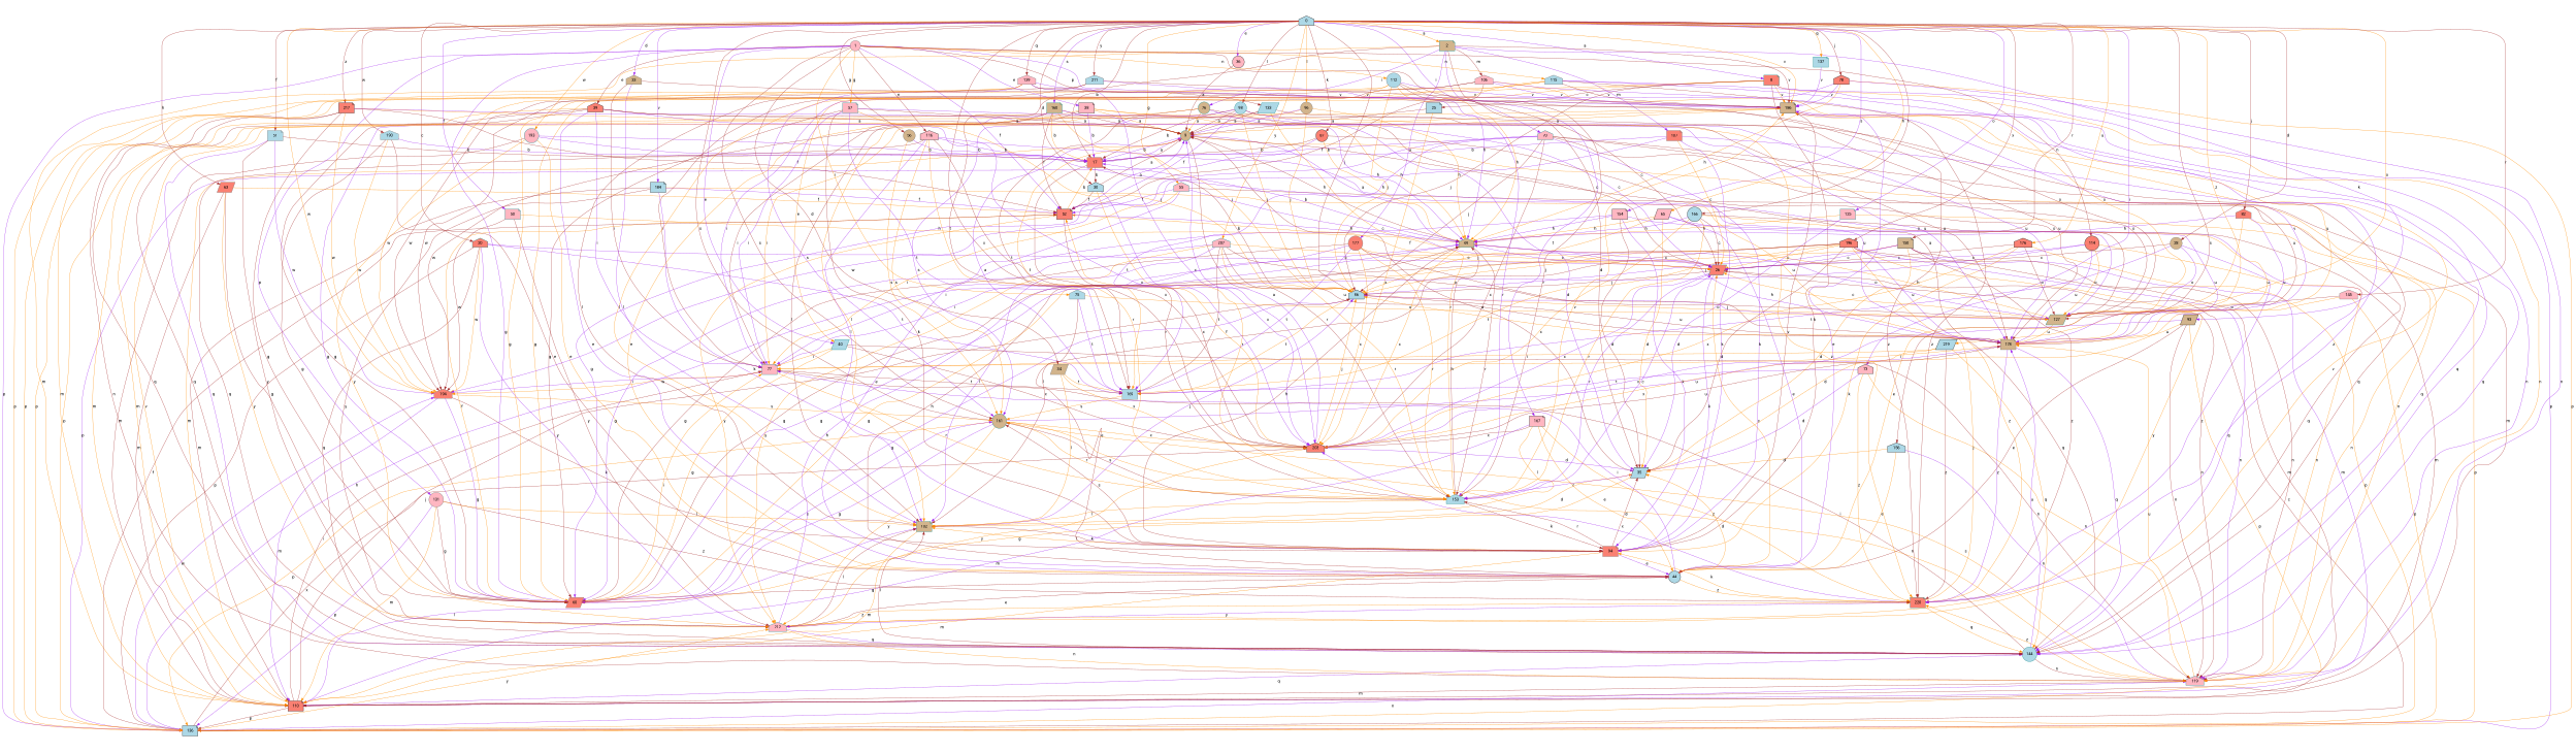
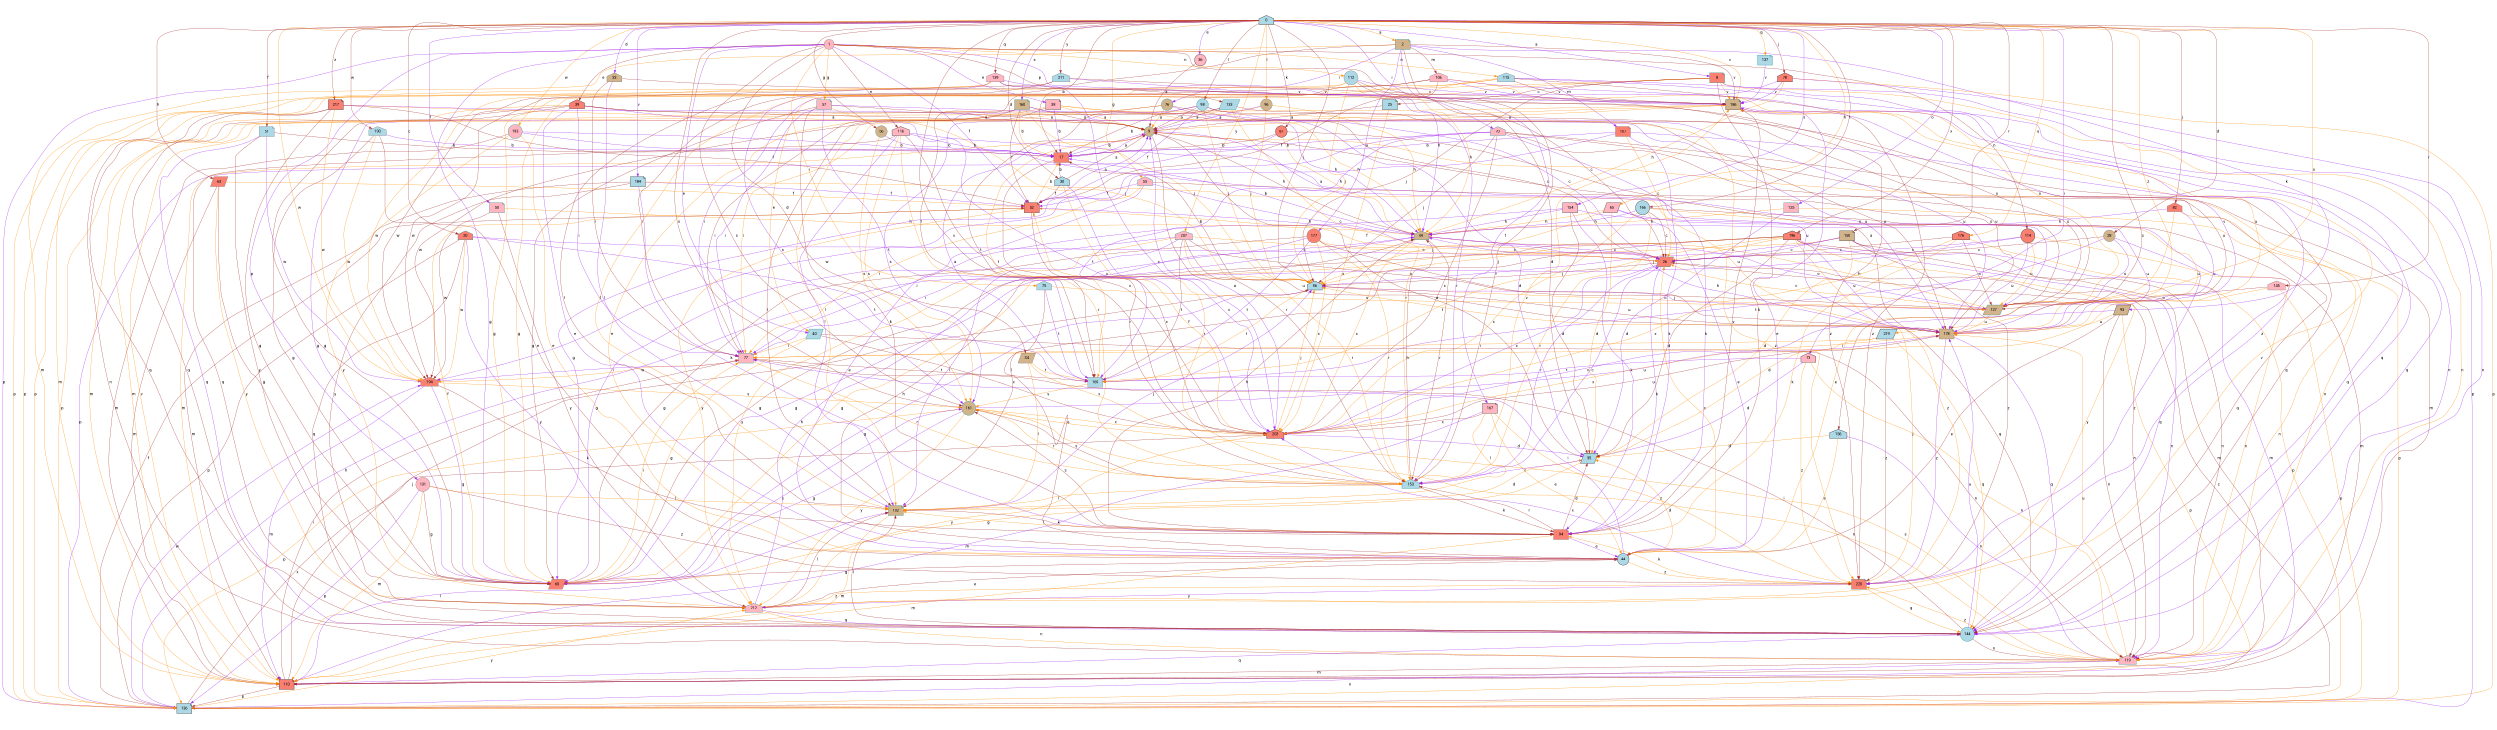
  strict digraph {
    fontname=Roboto
    node [color=black fillcolor=lightblue fontname=Roboto shape=house style=filled]
    edge [color=darkorange fontname=Roboto]
    2 [color=teal fillcolor=tan shape=note]
    0
    8 [color=teal fillcolor=salmon shape=note]
    17 [color=gray40 fillcolor=salmon shape=note]
    20 [color=teal fillcolor=salmon]
    28 [color=gray40 fillcolor=tan shape=circle]
    30
    33 [color=gray40 fillcolor=tan]
    36 [fillcolor=lightpink shape=circle]
    50 [color=teal fillcolor=lightpink shape=note]
    51 [color=gray40 shape=note]
    55 [color=teal fillcolor=lightpink]
    56 [color=gray40 fillcolor=tan shape=circle]
    63 [color=gray40 fillcolor=salmon shape=parallelogram]
    65 [fillcolor=lightpink shape=parallelogram]
    70 [color=teal fillcolor=lightpink]
    73 [fillcolor=lightpink]
    78 [fillcolor=salmon]
    82 [color=gray40 fillcolor=salmon]
    86
    87 [fillcolor=salmon shape=circle]
    96 [color=gray40 fillcolor=tan shape=circle]
    98 [color=teal shape=circle]
    125 [color=teal fillcolor=lightpink shape=note]
    127 [color=teal fillcolor=tan shape=parallelogram]
    137 [color=teal shape=note]
    139 [color=gray40 fillcolor=lightpink]
    145 [color=gray40 fillcolor=lightpink]
    150 [fillcolor=tan shape=note]
    154 [fillcolor=lightpink shape=note]
    156
    160 [color=teal fillcolor=tan shape=note]
    161 [color=teal fillcolor=tan shape=circle]
    166 [shape=circle]
    176 [fillcolor=salmon]
    184 [shape=note]
    186 [fillcolor=tan shape=note]
    190 [color=gray40]
    193 [color=teal fillcolor=lightpink shape=circle]
    194 [color=gray40 fillcolor=salmon]
    196 [fillcolor=salmon]
    203 [fillcolor=salmon]
    207 [color=teal fillcolor=lightpink]
    211 [color=gray40]
    217 [fillcolor=salmon shape=note]
    219 [shape=parallelogram]
    76 [color=teal fillcolor=tan shape=circle]
    93 [fillcolor=tan shape=parallelogram]
    106 [color=gray40 fillcolor=lightpink]
    107 [color=gray40 fillcolor=salmon shape=note]
    110 [fillcolor=salmon shape=note]
    153 [color=teal]
    167 [fillcolor=lightpink shape=note]
    169 [color=gray40 shape=note]
    177 [color=gray40 fillcolor=salmon shape=circle]
    40 [color=teal shape=parallelogram]
    60 [color=gray40 fillcolor=salmon shape=parallelogram]
    136 [shape=note]
    25 [shape=note]
    94 [color=gray40 fillcolor=salmon shape=note]
    119 [color=teal fillcolor=lightpink]
    9 [color=teal fillcolor=tan shape=circle]
    26 [color=teal fillcolor=salmon shape=parallelogram]
    144 [color=teal shape=circle]
    212 [color=teal fillcolor=lightpink]
    220 [color=teal fillcolor=salmon shape=note]
    52 [fillcolor=salmon shape=note]
    77 [color=teal fillcolor=lightpink shape=note]
    102 [color=teal fillcolor=tan shape=note]
    69 [color=teal fillcolor=tan]
    44 [shape=circle]
    35 [shape=parallelogram]
    178 [color=gray40 fillcolor=tan shape=note]
    1 [color=gray40 fillcolor=lightpink shape=circle]
    34 [color=gray40 fillcolor=tan shape=parallelogram]
    38 [fillcolor=lightpink shape=note]
    39 [fillcolor=salmon]
    57 [color=teal fillcolor=lightpink shape=note]
    75 [color=gray40]
    112 [color=gray40 shape=circle]
    114 [fillcolor=salmon shape=circle]
    115 [color=gray40]
    116 [fillcolor=lightpink]
    131 [color=gray40 fillcolor=lightpink shape=circle]
    133 [color=teal shape=parallelogram]
    2 -> 186 [color=brown label=v]
    2 -> 76 [color=purple label=i]
    2 -> 93 [color=purple label=k]
    2 -> 106 [color=brown label=m]
    2 -> 107 [color=purple label=m]
    2 -> 110 [label=m]
    2 -> 153 [color=brown label=r]
    2 -> 167 [color=purple label=t]
    2 -> 169 [color=brown label=t]
    2 -> 177 [color=purple label=u]
    0 -> 2 [label=a]
    0 -> 8 [color=purple label=a]
    0 -> 17 [color=brown label=b]
    0 -> 20 [color=brown label=c]
    0 -> 28 [color=brown label=d]
    0 -> 30 [color=brown label=d]
    0 -> 33 [color=purple label=d]
    0 -> 36 [color=purple label=e]
    0 -> 50 [color=purple label=f]
    0 -> 51 [color=brown label=f]
    0 -> 55 [label=g]
    0 -> 56 [color=brown label=g]
    0 -> 63 [color=brown label=h]
    0 -> 65 [label=h]
    0 -> 70 [color=purple label=i]
    0 -> 73 [color=purple label=i]
    0 -> 78 [color=brown label=j]
    0 -> 82 [color=brown label=j]
    0 -> 86 [color=brown label=j]
    0 -> 87 [color=brown label=k]
    0 -> 96 [label=l]
    0 -> 98 [color=brown label=l]
    0 -> 125 [color=purple label=o]
    0 -> 127 [label=o]
    0 -> 137 [label=q]
    0 -> 139 [color=brown label=q]
    0 -> 145 [color=brown label=r]
    0 -> 150 [color=brown label=r]
    0 -> 154 [color=purple label=s]
    0 -> 156 [color=brown label=s]
    0 -> 160 [color=purple label=s]
    0 -> 161 [color=brown label=s]
    0 -> 166 [color=brown label=t]
    0 -> 176 [label=u]
    0 -> 184 [color=purple label=v]
    0 -> 186 [label=v]
    0 -> 190 [color=brown label=w]
    0 -> 193 [label=w]
    0 -> 194 [label=w]
    0 -> 196 [color=brown label=x]
    0 -> 203 [color=brown label=x]
    0 -> 207 [label=y]
    0 -> 211 [color=brown label=y]
    0 -> 217 [color=brown label=z]
    0 -> 219 [label=z]
    8 -> 86 [color=brown label=j]
    8 -> 186 [label=v]
    8 -> 40 [label=e]
    8 -> 60 [label=g]
    8 -> 136 [color=purple label=p]
    8 -> 25 [color=brown label=c]
    8 -> 94 [color=brown label=k]
    8 -> 119 [label=n]
    17 -> 153 [color=brown label=r]
    17 -> 9 [color=purple label=a]
    20 -> 194 [label=w]
    20 -> 169 [color=purple label=t]
    20 -> 136 [color=brown label=p]
    20 -> 26 [color=purple label=c]
    20 -> 144 [color=brown label=q]
    20 -> 212 [color=purple label=y]
    28 -> 127 [color=purple label=o]
    28 -> 169 [color=purple label=t]
    28 -> 26 [color=brown label=c]
    28 -> 220 [color=purple label=z]
-   17 -> 30 [color=brown label=b]
+   30 -> 17 [color=brown label=b]
    30 -> 203 [color=purple label=x]
    30 -> 153 [label=r]
    30 -> 9 [color=brown label=a]
    30 -> 52 [color=brown label=f]
    33 -> 186 [color=brown label=v]
    33 -> 77 [color=brown label=i]
    33 -> 102 [color=purple label=l]
    36 -> 9 [color=brown label=a]
    50 -> 194 [color=brown label=w]
    50 -> 212 [color=brown label=y]
    50 -> 69 [label=h]
    51 -> 17 [color=brown label=b]
    51 -> 194 [color=purple label=w]
    51 -> 144 [color=purple label=q]
    51 -> 212 [color=brown label=y]
    55 -> 26 [color=purple label=c]
    55 -> 144 [color=brown label=q]
    55 -> 52 [color=purple label=f]
    55 -> 77 [label=i]
    55 -> 44 [color=purple label=e]
    56 -> 17 [color=purple label=b]
    56 -> 161 [label=s]
    63 -> 110 [color=brown label=m]
    63 -> 60 [color=brown label=g]
    63 -> 212 [label=y]
    63 -> 52 [label=f]
    65 -> 86 [label=j]
    65 -> 69 [label=h]
    65 -> 44 [color=purple label=e]
    65 -> 35 [label=d]
    65 -> 178 [color=purple label=u]
    70 -> 17 [color=purple label=b]
    70 -> 86 [color=brown label=j]
    70 -> 127 [color=brown label=o]
    70 -> 203 [color=brown label=x]
    70 -> 110 [color=brown label=m]
    70 -> 169 [color=purple label=t]
    70 -> 60 [color=purple label=g]
    70 -> 94 [color=purple label=k]
    70 -> 178 [color=brown label=u]
    73 -> 169 [color=purple label=t]
    73 -> 119 [label=n]
    73 -> 220 [label=z]
    73 -> 35 [color=purple label=d]
    78 -> 186 [color=purple label=v]
    78 -> 136 [label=p]
    78 -> 119 [color=purple label=n]
    78 -> 77 [color=purple label=i]
    78 -> 69 [label=h]
    82 -> 119 [label=n]
    82 -> 69 [color=purple label=h]
    82 -> 44 [label=e]
    82 -> 178 [color=purple label=u]
    86 -> 17 [color=brown label=b]
    86 -> 127 [label=o]
    86 -> 169 [label=t]
    86 -> 60 [color=purple label=g]
    86 -> 178 [color=brown label=u]
    87 -> 17 [color=brown label=b]
    87 -> 127 [color=brown label=o]
    87 -> 136 [color=purple label=p]
    87 -> 69 [label=h]
    96 -> 86 [label=j]
    96 -> 110 [label=m]
    96 -> 9 [color=purple label=a]
    96 -> 69 [label=h]
    98 -> 17 [color=brown label=b]
    98 -> 86 [label=j]
    98 -> 161 [color=purple label=s]
    98 -> 9 [color=brown label=a]
    98 -> 26 [color=purple label=c]
    98 -> 52 [color=purple label=f]
    98 -> 178 [color=brown label=u]
    125 -> 136 [label=p]
    125 -> 69 [label=h]
    125 -> 35 [color=purple label=d]
    127 -> 86 [color=purple label=j]
    127 -> 26 [label=c]
    127 -> 69 [label=h]
    127 -> 178 [label=u]
    137 -> 186 [color=purple label=v]
    139 -> 127 [color=brown label=o]
    139 -> 161 [color=purple label=s]
    139 -> 186 [color=purple label=v]
    139 -> 194 [label=w]
    139 -> 203 [color=purple label=x]
    139 -> 136 [label=p]
    145 -> 127 [color=brown label=o]
    145 -> 136 [label=p]
    145 -> 35 [label=d]
    150 -> 86 [color=purple label=j]
    150 -> 110 [color=purple label=m]
    150 -> 60 [label=g]
    150 -> 119 [color=brown label=n]
    150 -> 26 [color=purple label=c]
    150 -> 220 [color=brown label=z]
    150 -> 35 [label=d]
    154 -> 94 [color=purple label=k]
    154 -> 144 [color=purple label=q]
    154 -> 77 [color=purple label=i]
    154 -> 69 [color=purple label=h]
    154 -> 35 [color=brown label=d]
    156 -> 119 [color=purple label=n]
    156 -> 44 [label=e]
    156 -> 35 [label=d]
    160 -> 17 [label=b]
    160 -> 86 [label=j]
    160 -> 110 [label=m]
    160 -> 60 [color=purple label=g]
    160 -> 9 [color=brown label=a]
    160 -> 52 [color=brown label=f]
    160 -> 77 [color=brown label=i]
    160 -> 69 [color=purple label=h]
    161 -> 203 [label=x]
    161 -> 153 [label=r]
    161 -> 60 [color=purple label=g]
    161 -> 136 [label=p]
    161 -> 119 [label=n]
    161 -> 212 [label=y]
    161 -> 178 [color=purple label=u]
    166 -> 203 [label=x]
    166 -> 110 [color=brown label=m]
    166 -> 153 [label=r]
    166 -> 26 [color=brown label=c]
    166 -> 69 [color=purple label=h]
    166 -> 178 [label=u]
    176 -> 127 [color=brown label=o]
    176 -> 203 [label=x]
    176 -> 136 [label=p]
    176 -> 94 [label=k]
    176 -> 26 [color=brown label=c]
    184 -> 110 [color=brown label=m]
    184 -> 94 [color=purple label=k]
    184 -> 212 [color=brown label=y]
    184 -> 52 [color=purple label=f]
    184 -> 178 [label=u]
    186 -> 9 [label=a]
    186 -> 144 [color=purple label=q]
    186 -> 77 [label=i]
    186 -> 44 [color=purple label=e]
    186 -> 178 [label=u]
    190 -> 17 [color=purple label=b]
    190 -> 194 [label=w]
    190 -> 60 [color=brown label=g]
    190 -> 44 [color=brown label=e]
    193 -> 17 [color=purple label=b]
    193 -> 110 [color=brown label=m]
    193 -> 212 [label=y]
    193 -> 44 [label=e]
    193 -> 178 [color=purple label=u]
    194 -> 161 [label=s]
    194 -> 110 [color=purple label=m]
    194 -> 60 [color=purple label=g]
    194 -> 94 [color=brown label=k]
    194 -> 77 [color=purple label=i]
    196 -> 86 [label=j]
    196 -> 110 [color=brown label=m]
    196 -> 169 [label=t]
    196 -> 60 [color=brown label=g]
    196 -> 119 [color=purple label=n]
    196 -> 26 [label=c]
    196 -> 212 [label=y]
    196 -> 220 [label=z]
    196 -> 102 [color=brown label=l]
    196 -> 35 [color=brown label=d]
    196 -> 178 [color=purple label=u]
    203 -> 86 [label=j]
    203 -> 9 [color=purple label=a]
    203 -> 212 [label=y]
    203 -> 52 [label=f]
    203 -> 35 [color=purple label=d]
    203 -> 178 [color=brown label=u]
    207 -> 127 [color=brown label=o]
    207 -> 153 [label=r]
    207 -> 169 [color=brown label=t]
    207 -> 60 [color=purple label=g]
    207 -> 26 [label=c]
    207 -> 212 [label=y]
    207 -> 102 [color=purple label=l]
    207 -> 178 [color=brown label=u]
    211 -> 186 [color=brown label=v]
    211 -> 194 [color=brown label=w]
    211 -> 153 [color=purple label=r]
    211 -> 102 [color=brown label=l]
    217 -> 194 [label=w]
    217 -> 60 [color=brown label=g]
    217 -> 119 [color=brown label=n]
    217 -> 9 [label=a]
    217 -> 144 [color=brown label=q]
    217 -> 52 [color=brown label=f]
    217 -> 178 [color=purple label=u]
    219 -> 203 [label=x]
    219 -> 144 [label=q]
    219 -> 220 [color=brown label=z]
    219 -> 77 [label=i]
    76 -> 169 [color=brown label=t]
    76 -> 9 [label=a]
    76 -> 26 [color=brown label=c]
    76 -> 102 [label=l]
    76 -> 35 [color=purple label=d]
    93 -> 203 [color=purple label=x]
    93 -> 136 [label=p]
    93 -> 119 [color=brown label=n]
    93 -> 44 [color=brown label=e]
    93 -> 178 [label=u]
    106 -> 127 [label=o]
    106 -> 186 [color=purple label=v]
    106 -> 194 [color=brown label=w]
    106 -> 220 [color=purple label=z]
    106 -> 52 [color=brown label=f]
    106 -> 77 [color=brown label=i]
    107 -> 17 [color=purple label=b]
    107 -> 194 [color=purple label=w]
    107 -> 94 [color=purple label=k]
    107 -> 26 [label=c]
    107 -> 144 [color=purple label=q]
    110 -> 86 [color=brown label=j]
    110 -> 186 [label=v]
    110 -> 136 [color=brown label=p]
    110 -> 144 [color=purple label=q]
    110 -> 77 [color=brown label=i]
    110 -> 102 [color=purple label=l]
    153 -> 161 [color=brown label=s]
    153 -> 186 [label=v]
    153 -> 94 [color=brown label=k]
    153 -> 26 [color=purple label=c]
    153 -> 102 [label=l]
    153 -> 69 [color=brown label=h]
    167 -> 203 [color=brown label=x]
    167 -> 110 [color=purple label=m]
    167 -> 220 [label=z]
    167 -> 102 [label=l]
    167 -> 44 [label=e]
    169 -> 161 [label=s]
    169 -> 9 [color=purple label=a]
    177 -> 203 [label=x]
    177 -> 153 [label=r]
    177 -> 169 [color=purple label=t]
    177 -> 60 [color=brown label=g]
    177 -> 26 [label=c]
    177 -> 144 [color=brown label=q]
    177 -> 77 [color=purple label=i]
    40 -> 203 [color=brown label=x]
    40 -> 60 [label=g]
    40 -> 119 [color=brown label=n]
    40 -> 77 [label=i]
    60 -> 161 [color=purple label=s]
    60 -> 52 [label=f]
    60 -> 77 [label=i]
    136 -> 194 [color=purple label=w]
    136 -> 203 [color=brown label=x]
    136 -> 119 [color=purple label=n]
    136 -> 26 [color=brown label=c]
    136 -> 212 [label=y]
    136 -> 52 [color=brown label=f]
    136 -> 69 [color=purple label=h]
    25 -> 203 [label=x]
    25 -> 9 [color=brown label=a]
    94 -> 161 [color=brown label=s]
    94 -> 186 [color=brown label=v]
    94 -> 110 [label=m]
    94 -> 153 [color=brown label=r]
    94 -> 102 [label=l]
    94 -> 69 [color=brown label=h]
    94 -> 44 [color=purple label=e]
    94 -> 35 [color=brown label=d]
    119 -> 161 [label=s]
    119 -> 110 [color=brown label=m]
    119 -> 220 [label=z]
    119 -> 178 [label=u]
    9 -> 17 [color=purple label=b]
    9 -> 110 [label=m]
    9 -> 153 [color=brown label=r]
    9 -> 169 [label=t]
    9 -> 119 [label=n]
    9 -> 69 [color=brown label=h]
    26 -> 86 [color=brown label=j]
    26 -> 203 [color=purple label=x]
    26 -> 153 [color=purple label=r]
    26 -> 94 [color=purple label=k]
    26 -> 119 [color=brown label=n]
    26 -> 52 [label=f]
    144 -> 119 [color=brown label=n]
    144 -> 77 [color=brown label=i]
    144 -> 102 [color=brown label=l]
    144 -> 178 [color=purple label=u]
    212 -> 186 [label=v]
    212 -> 119 [label=n]
    212 -> 144 [color=purple label=q]
    212 -> 220 [label=z]
    212 -> 102 [color=brown label=l]
    212 -> 69 [color=purple label=h]
    212 -> 44 [color=brown label=e]
    220 -> 86 [label=j]
    220 -> 203 [color=purple label=x]
    220 -> 94 [label=k]
    220 -> 144 [label=q]
    220 -> 212 [color=purple label=y]
    52 -> 17 [label=b]
    52 -> 203 [color=brown label=x]
    52 -> 9 [color=purple label=a]
    52 -> 212 [label=y]
    52 -> 69 [color=purple label=h]
    77 -> 194 [label=w]
    77 -> 153 [label=r]
    77 -> 169 [color=brown label=t]
    102 -> 86 [color=purple label=j]
    102 -> 110 [label=m]
    102 -> 94 [color=brown label=k]
    102 -> 35 [label=d]
    69 -> 17 [color=purple label=b]
    69 -> 127 [color=purple label=o]
    69 -> 203 [label=x]
    69 -> 153 [color=brown label=r]
    69 -> 9 [color=purple label=a]
    69 -> 26 [color=purple label=c]
    44 -> 60 [color=brown label=g]
    44 -> 26 [label=c]
    44 -> 220 [label=z]
    44 -> 77 [color=purple label=i]
    44 -> 69 [color=brown label=h]
    44 -> 35 [label=d]
    35 -> 153 [color=purple label=r]
    35 -> 60 [label=g]
    35 -> 9 [color=brown label=a]
    178 -> 186 [color=purple label=v]
    178 -> 9 [color=brown label=a]
    178 -> 144 [color=purple label=q]
    178 -> 220 [color=purple label=z]
    178 -> 77 [label=i]
    178 -> 69 [color=purple label=h]
    1 -> 161 [color=brown label=s]
    1 -> 40 [color=purple label=e]
    1 -> 60 [color=purple label=g]
    1 -> 136 [color=purple label=p]
    1 -> 52 [color=purple label=f]
    1 -> 69 [color=purple label=h]
    1 -> 35 [color=brown label=d]
    1 -> 34 [color=brown label=d]
    1 -> 38 [color=purple label=e]
    1 -> 39 [color=brown label=e]
    1 -> 57 [label=g]
    1 -> 75 [label=i]
    1 -> 112 [label=n]
    1 -> 114 [color=brown label=n]
    1 -> 115 [label=n]
    1 -> 116 [color=brown label=n]
    1 -> 131 [color=purple label=p]
    1 -> 133 [color=brown label=p]
    34 -> 203 [label=x]
    34 -> 169 [label=t]
    34 -> 102 [label=l]
    38 -> 17 [color=purple label=b]
    38 -> 9 [label=a]
    38 -> 220 [label=z]
    38 -> 102 [color=brown label=l]
    38 -> 69 [label=h]
    38 -> 44 [label=e]
    39 -> 203 [color=purple label=x]
    39 -> 60 [color=brown label=g]
    39 -> 136 [label=p]
    39 -> 9 [color=brown label=a]
    39 -> 144 [color=brown label=q]
    39 -> 77 [color=purple label=i]
    39 -> 44 [color=purple label=e]
    39 -> 178 [color=brown label=u]
    57 -> 86 [label=j]
    57 -> 169 [color=purple label=t]
    57 -> 60 [color=brown label=g]
    57 -> 94 [color=brown label=k]
    57 -> 9 [color=brown label=a]
    57 -> 77 [color=purple label=i]
    57 -> 178 [color=purple label=u]
    75 -> 127 [label=o]
    75 -> 169 [color=purple label=t]
    75 -> 44 [color=brown label=e]
    112 -> 86 [label=j]
    112 -> 186 [color=purple label=v]
    112 -> 110 [label=m]
    112 -> 136 [label=p]
    112 -> 26 [color=brown label=c]
    112 -> 220 [color=brown label=z]
    112 -> 69 [label=h]
    114 -> 127 [label=o]
    114 -> 60 [color=purple label=g]
    114 -> 119 [label=n]
    114 -> 26 [color=purple label=c]
    114 -> 178 [color=purple label=u]
    115 -> 186 [color=brown label=v]
    115 -> 60 [label=g]
    115 -> 136 [label=p]
    115 -> 119 [color=purple label=n]
    115 -> 144 [color=purple label=q]
    115 -> 220 [color=brown label=z]
    115 -> 102 [label=l]
    116 -> 17 [color=purple label=b]
    116 -> 127 [color=purple label=o]
    116 -> 161 [label=s]
    116 -> 203 [color=brown label=x]
    116 -> 153 [label=r]
    116 -> 144 [color=brown label=q]
    116 -> 102 [color=purple label=l]
    131 -> 110 [label=m]
    131 -> 60 [color=brown label=g]
    131 -> 136 [color=purple label=p]
    131 -> 220 [color=brown label=z]
    131 -> 102 [label=l]
    133 -> 194 [color=brown label=w]
    133 -> 153 [label=r]
    133 -> 9 [color=brown label=a]
    133 -> 144 [color=brown label=q]
  }
